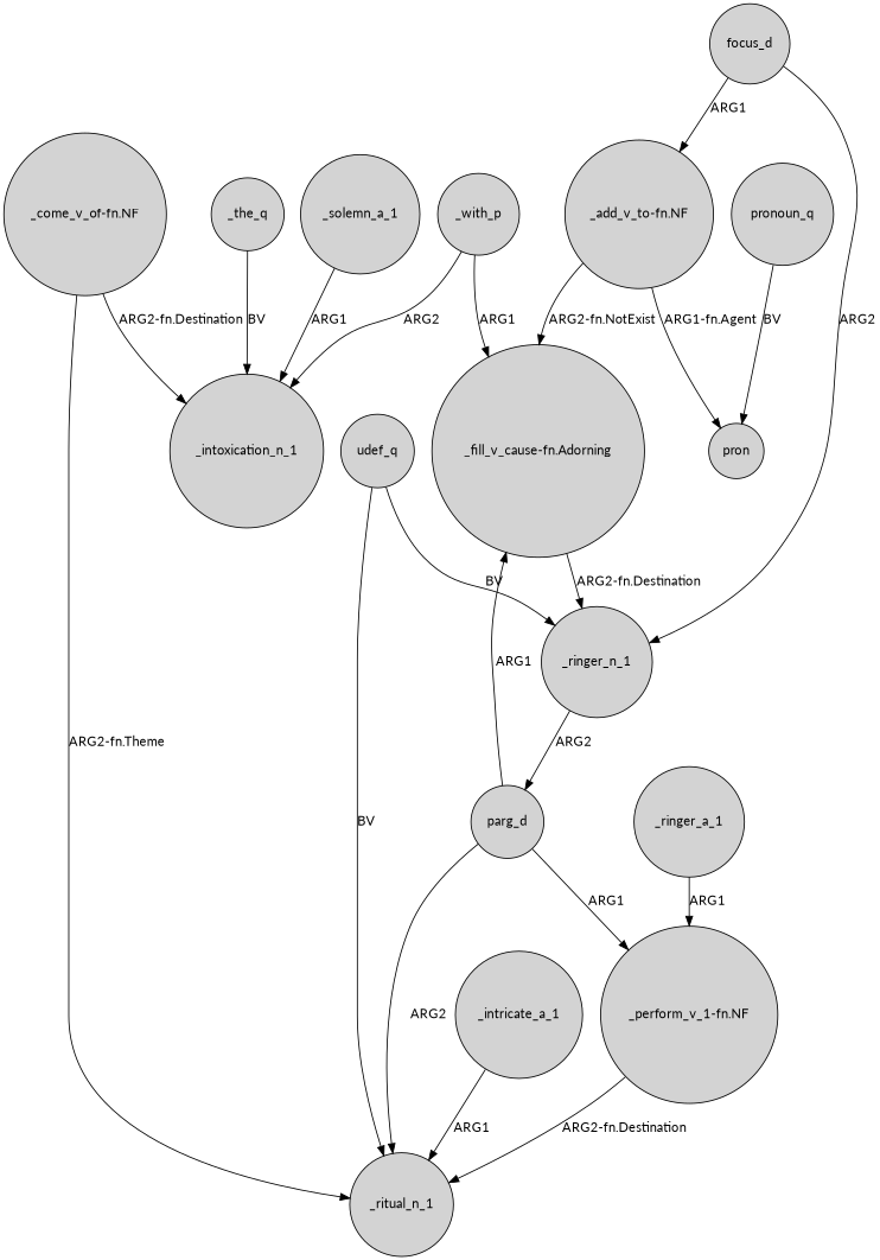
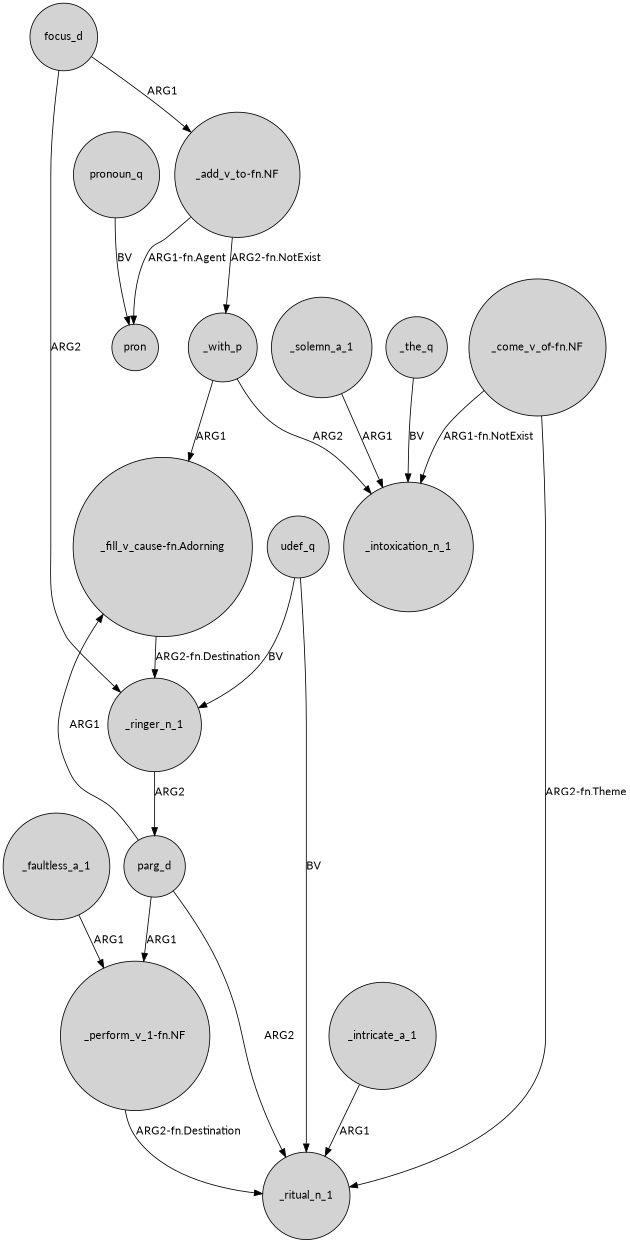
  digraph {
    fontname=Lato
    node [fontname=Lato shape=circle style=filled]
    edge [fontname=Lato]
    "_add_v_to-fn.NF"
    "_fill_v_cause-fn.Adorning"
    pron
    _ringer_n_1
    parg_d
    _solemn_a_1
    _intoxication_n_1
-   _faultless_a_1 [label=_ringer_a_1]
+   _faultless_a_1
    "_perform_v_1-fn.NF"
    _ritual_n_1
    "_come_v_of-fn.NF"
    _the_q
    pronoun_q
    _intricate_a_1
    focus_d
    _with_p
    udef_q
-   "_add_v_to-fn.NF" -> "_fill_v_cause-fn.Adorning" [label="ARG2-fn.NotExist"]
+   "_add_v_to-fn.NF" -> _with_p [label="ARG2-fn.NotExist"]
    "_add_v_to-fn.NF" -> pron [label="ARG1-fn.Agent"]
    "_fill_v_cause-fn.Adorning" -> _ringer_n_1 [label="ARG2-fn.Destination"]
    _ringer_n_1 -> parg_d [label=ARG2]
    parg_d -> "_fill_v_cause-fn.Adorning" [label=ARG1]
    parg_d -> "_perform_v_1-fn.NF" [label=ARG1]
    parg_d -> _ritual_n_1 [label=ARG2]
    _solemn_a_1 -> _intoxication_n_1 [label=ARG1]
    _faultless_a_1 -> "_perform_v_1-fn.NF" [label=ARG1]
    "_perform_v_1-fn.NF" -> _ritual_n_1 [label="ARG2-fn.Destination"]
-   "_come_v_of-fn.NF" -> _intoxication_n_1 [label="ARG2-fn.Destination"]
+   "_come_v_of-fn.NF" -> _intoxication_n_1 [label="ARG1-fn.NotExist"]
    "_come_v_of-fn.NF" -> _ritual_n_1 [label="ARG2-fn.Theme"]
    _the_q -> _intoxication_n_1 [label=BV]
    pronoun_q -> pron [label=BV]
    _intricate_a_1 -> _ritual_n_1 [label=ARG1]
    focus_d -> "_add_v_to-fn.NF" [label=ARG1]
    focus_d -> _ringer_n_1 [label=ARG2]
    _with_p -> "_fill_v_cause-fn.Adorning" [label=ARG1]
    _with_p -> _intoxication_n_1 [label=ARG2]
    udef_q -> _ringer_n_1 [label=BV]
    udef_q -> _ritual_n_1 [label=BV]
  }
